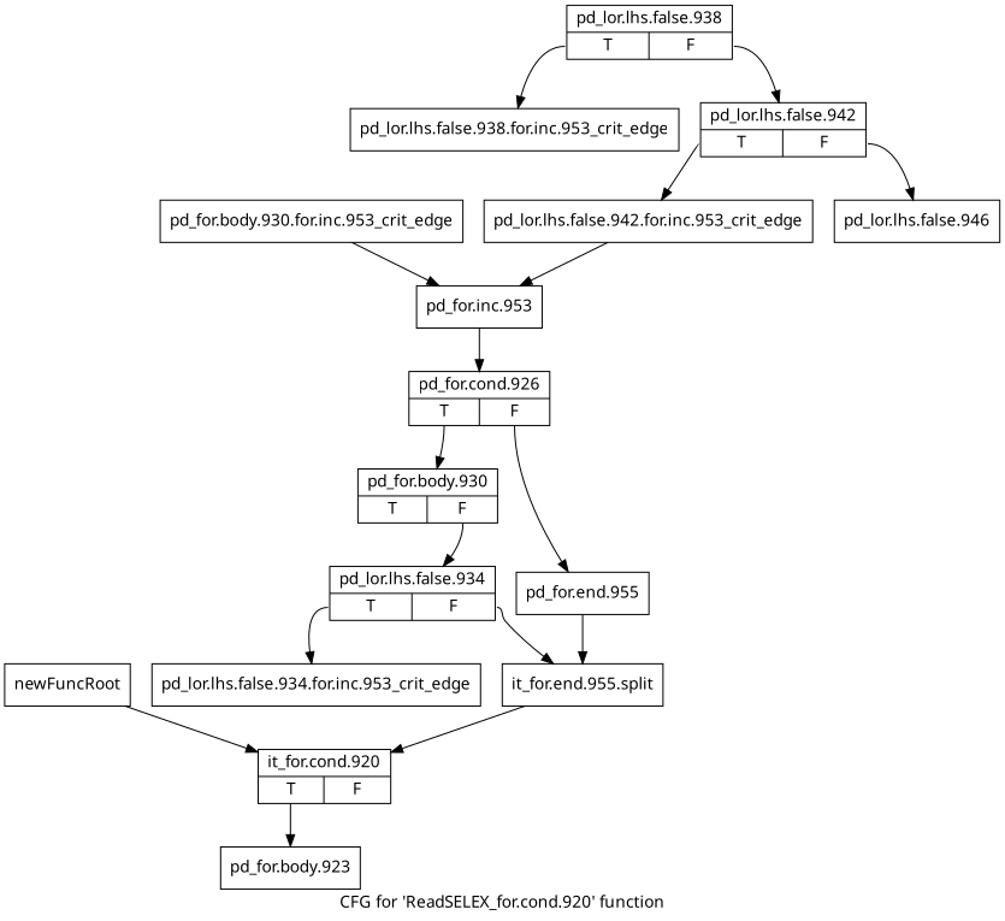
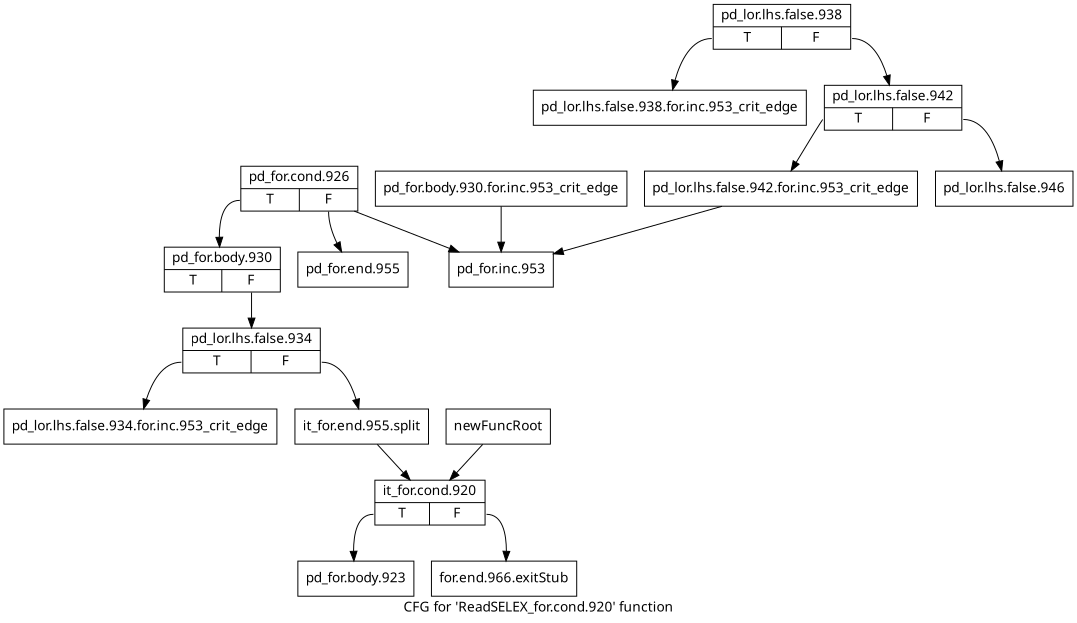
  digraph {
    fontname="Noto Sans"
    label="CFG for 'ReadSELEX_for.cond.920' function"
    node [fontname="Noto Sans" shape=record]
    edge [fontname="Noto Sans"]
    n1 [label="{newFuncRoot}"]
    n2 [label="{it_for.cond.920|{<s0>T|<s1>F}}"]
+   n3 [label="{for.end.966.exitStub}"]
    n4 [label="{pd_for.body.923}"]
    n5 [label="{pd_for.cond.926|{<s0>T|<s1>F}}"]
    n6 [label="{pd_for.body.930|{<s0>T|<s1>F}}"]
    n7 [label="{pd_for.end.955}"]
    n8 [label="{pd_lor.lhs.false.934|{<s0>T|<s1>F}}"]
    n9 [label="{it_for.end.955.split}"]
    n10 [label="{pd_for.body.930.for.inc.953_crit_edge}"]
    n11 [label="{pd_for.inc.953}"]
    n12 [label="{pd_lor.lhs.false.934.for.inc.953_crit_edge}"]
    n13 [label="{pd_lor.lhs.false.938|{<s0>T|<s1>F}}"]
    n14 [label="{pd_lor.lhs.false.938.for.inc.953_crit_edge}"]
    n15 [label="{pd_lor.lhs.false.942|{<s0>T|<s1>F}}"]
    n16 [label="{pd_lor.lhs.false.942.for.inc.953_crit_edge}"]
    n17 [label="{pd_lor.lhs.false.946}"]
    n1 -> n2
+   n2 -> n3 [tailport=s1]
    n2 -> n4 [tailport=s0]
    n5 -> n6 [tailport=s0]
    n5 -> n7 [tailport=s1]
    n6 -> n8 [tailport=s1]
-   n7 -> n9
    n8 -> n9 [tailport=s1]
    n8 -> n12 [tailport=s0]
    n9 -> n2
    n10 -> n11
-   n11 -> n5
+   n5 -> n11
    n13 -> n14 [tailport=s0]
    n13 -> n15 [tailport=s1]
    n15 -> n16 [tailport=s0]
    n15 -> n17 [tailport=s1]
    n16 -> n11
  }
